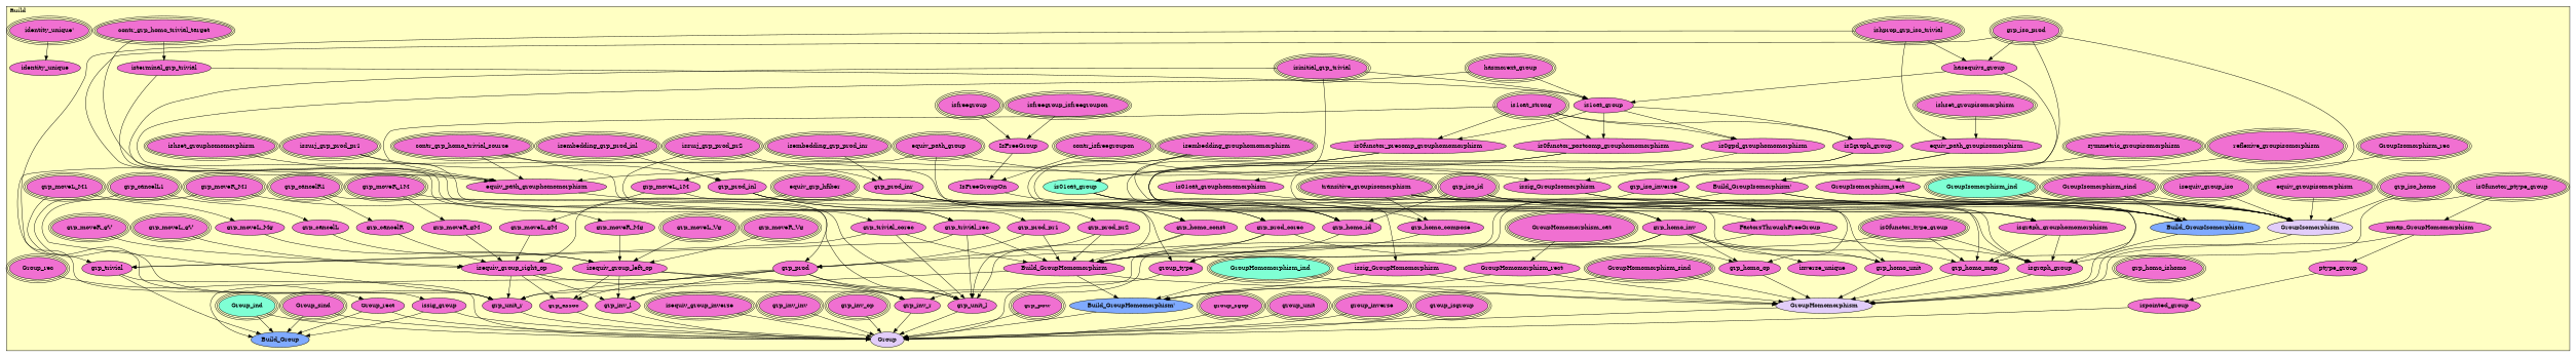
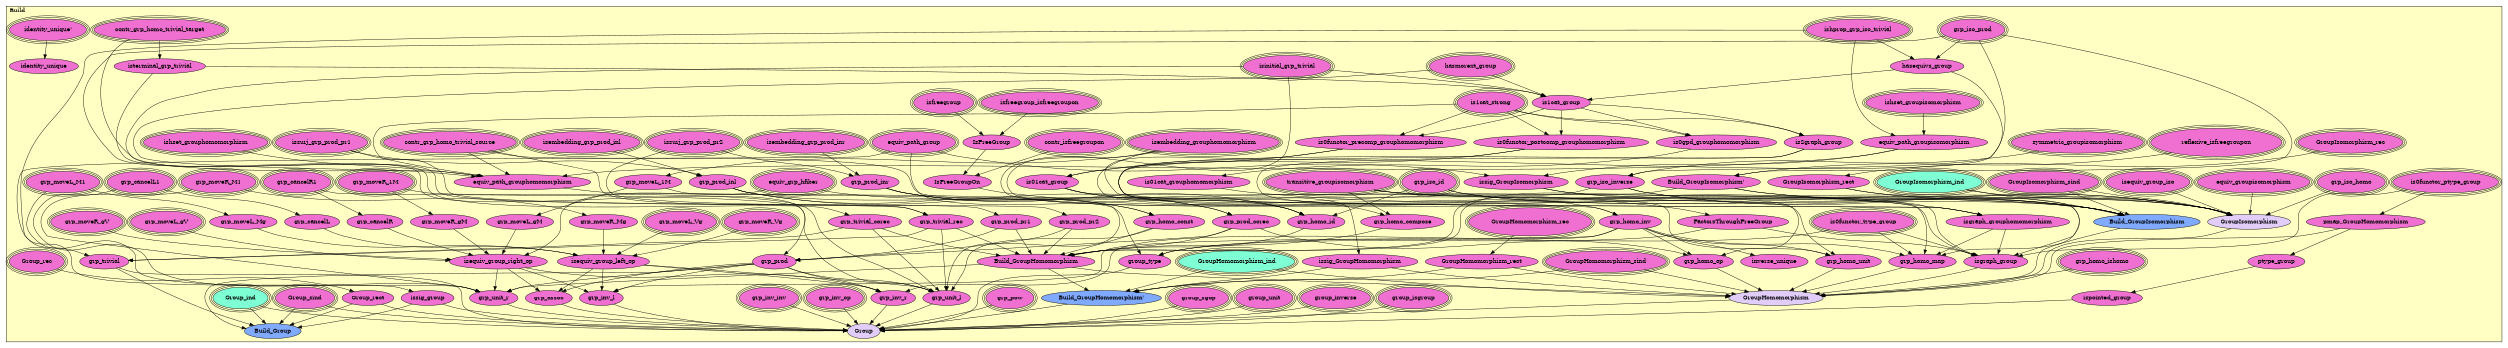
  digraph {
    node [fillcolor="#F070D1" style=filled]
    n1 [label=isembedding_grouphomomorphism peripheries=3]
    n2 [label=isfreegroup_isfreegroupon peripheries=3]
    n3 [label=isfreegroup peripheries=3]
    n4 [label=IsFreeGroup]
    n5 [label=contr_isfreegroupon peripheries=3]
    n6 [label=IsFreeGroupOn]
    n7 [label=FactorsThroughFreeGroup]
    n8 [label=ishprop_grp_iso_trivial peripheries=3]
    n9 [label=contr_grp_homo_trivial_target peripheries=3]
    n10 [label=isterminal_grp_trivial]
    n11 [label=contr_grp_homo_trivial_source peripheries=3]
    n12 [label=isinitial_grp_trivial peripheries=3]
    n13 [label=issurj_grp_prod_pr2 peripheries=3]
    n14 [label=issurj_grp_prod_pr1 peripheries=3]
    n15 [label=grp_prod_pr2]
    n16 [label=grp_prod_pr1]
    n17 [label=isembedding_grp_prod_inr peripheries=3]
    n18 [label=isembedding_grp_prod_inl peripheries=3]
    n19 [label=grp_iso_prod peripheries=3]
    n20 [label=grp_prod_inr]
    n21 [label=grp_prod_inl]
    n22 [label=grp_prod_corec]
    n23 [label=grp_prod]
    n24 [label=grp_trivial_corec]
    n25 [label=grp_trivial_rec]
    n26 [label=grp_trivial]
    n27 [label=equiv_grp_hfiber peripheries=3]
    n28 [label=is0functor_ptype_group peripheries=3]
    n29 [label=is0functor_type_group peripheries=3]
    n30 [label=is1cat_strong peripheries=3]
    n31 [label=hasequivs_group]
    n32 [label=hasmorext_group peripheries=3]
    n33 [label=is1cat_group]
    n34 [label=is0functor_precomp_grouphomomorphism]
    n35 [label=is0functor_postcomp_grouphomomorphism]
    n36 [label=is0gpd_grouphomomorphism]
    n37 [label=is01cat_grouphomomorphism]
    n38 [label=isgraph_grouphomomorphism]
    n39 [label=is2graph_group]
-   n40 [fillcolor="#7FFFD4" label=is01cat_group]
+   n40 [label=is01cat_group]
    n41 [label=isgraph_group]
    n42 [label=grp_pow peripheries=3]
    n43 [label=grp_cancelR1 peripheries=3]
    n44 [label=grp_cancelL1 peripheries=3]
    n45 [label=grp_moveR_M1 peripheries=3]
    n46 [label=grp_moveR_1M peripheries=3]
    n47 [label=grp_moveL_M1 peripheries=3]
    n48 [label=grp_moveL_1M]
    n49 [label=grp_moveL_Vg peripheries=3]
    n50 [label=grp_moveL_gV peripheries=3]
    n51 [label=grp_moveR_Vg peripheries=3]
    n52 [label=grp_moveR_gV peripheries=3]
    n53 [label=grp_moveR_Mg]
    n54 [label=grp_moveR_gM]
    n55 [label=grp_moveL_Mg]
    n56 [label=grp_moveL_gM]
    n57 [label=grp_cancelR]
    n58 [label=grp_cancelL]
    n59 [label=grp_inv_op peripheries=3]
    n60 [label=grp_inv_inv peripheries=3]
-   n61 [label=isequiv_group_inverse peripheries=3]
    n62 [label=isequiv_group_right_op]
    n63 [label=isequiv_group_left_op]
    n64 [label=equiv_path_group peripheries=3]
    n65 [label=grp_homo_const]
    n66 [label=grp_iso_id peripheries=3]
    n67 [label=grp_homo_id]
    n68 [label=transitive_groupisomorphism peripheries=3]
    n69 [label=symmetric_groupisomorphism peripheries=3]
-   n70 [label=reflexive_groupisomorphism peripheries=3]
+   n70 [label=reflexive_isfreegroupon peripheries=3]
    n71 [label="Build_GroupIsomorphism'"]
    n72 [label=grp_iso_inverse]
    n73 [label=ishset_groupisomorphism peripheries=3]
    n74 [label=equiv_path_groupisomorphism]
    n75 [label=equiv_groupisomorphism peripheries=3]
    n76 [label=issig_GroupIsomorphism]
    n77 [label=isequiv_group_iso peripheries=3]
    n78 [label=grp_iso_homo peripheries=3]
    n79 [label=GroupIsomorphism_sind peripheries=3]
    n80 [label=GroupIsomorphism_rec peripheries=3]
    n81 [fillcolor="#7FFFD4" label=GroupIsomorphism_ind peripheries=3]
    n82 [label=GroupIsomorphism_rect]
    n83 [fillcolor="#7FAAFF" label=Build_GroupIsomorphism]
    n84 [fillcolor="#E2CDFA" label=GroupIsomorphism]
    n85 [label=grp_homo_compose]
    n86 [label=Build_GroupHomomorphism]
    n87 [label=grp_homo_inv]
    n88 [label=grp_homo_op]
    n89 [label=grp_homo_unit]
    n90 [label=ishset_grouphomomorphism peripheries=3]
    n91 [label=equiv_path_grouphomomorphism]
    n92 [label=issig_GroupHomomorphism]
    n93 [label=pmap_GroupHomomorphism]
    n94 [label=grp_homo_ishomo peripheries=3]
    n95 [label=grp_homo_map]
    n96 [label=GroupHomomorphism_sind peripheries=3]
-   n97 [label=GroupHomomorphism_cat peripheries=3]
+   n97 [label=GroupHomomorphism_rec peripheries=3]
    n98 [fillcolor="#7FFFD4" label=GroupHomomorphism_ind peripheries=3]
    n99 [label=GroupHomomorphism_rect]
    n100 [fillcolor="#7FAAFF" label="Build_GroupHomomorphism'"]
    n101 [fillcolor="#E2CDFA" label=GroupHomomorphism]
    n102 [label=inverse_unique]
    n103 [label="identity_unique'" peripheries=3]
    n104 [label=identity_unique]
    n105 [label=ptype_group]
    n106 [label=ispointed_group]
    n107 [label=grp_inv_r]
    n108 [label=grp_inv_l]
    n109 [label=grp_unit_r]
    n110 [label=grp_unit_l]
    n111 [label=grp_assoc]
    n112 [label=issig_group]
    n113 [label=group_isgroup peripheries=3]
    n114 [label=group_inverse peripheries=3]
    n115 [label=group_unit peripheries=3]
    n116 [label=group_sgop peripheries=3]
    n117 [label=group_type]
    n118 [label=Group_sind peripheries=3]
    n119 [label=Group_rec peripheries=3]
    n120 [fillcolor="#7FFFD4" label=Group_ind peripheries=3]
    n121 [label=Group_rect]
    n122 [fillcolor="#7FAAFF" label=Build_Group]
    n123 [fillcolor="#E2CDFA" label=Group]
    subgraph cluster_1 {
      fillcolor="#FFFFC3"
      label=Build
      labeljust=l
      style=filled
      n1
      n2
      n3
      n4
      n5
      n6
      n7
      n8
      n9
      n10
      n11
      n12
      n13
      n14
      n15
      n16
      n17
      n18
      n19
      n20
      n21
      n22
      n23
      n24
      n25
      n26
      n27
      n28
      n29
      n30
      n31
      n32
      n33
      n34
      n35
      n36
      n37
      n38
      n39
      n40
      n41
      n42
      n43
      n44
      n45
      n46
      n47
      n48
      n49
      n50
      n51
      n52
      n53
      n54
      n55
      n56
      n57
      n58
      n59
      n60
-     n61
      n62
      n63
      n64
      n65
      n66
      n67
      n68
      n69
      n70
      n71
      n72
      n73
      n74
      n75
      n76
      n77
      n78
      n79
      n80
      n81
      n82
      n83
      n84
      n85
      n86
      n87
      n88
      n89
      n90
      n91
      n92
      n93
      n94
      n95
      n96
      n97
      n98
      n99
      n100
      n101
      n102
      n103
      n104
      n105
      n106
      n107
      n108
      n109
      n110
      n111
      n112
      n113
      n114
      n115
      n116
      n117
      n118
      n119
      n120
      n121
      n122
      n123
    }
    n1 -> n41
    n1 -> n48
    n1 -> n87
    n2 -> n4
    n3 -> n4
    n4 -> n6
    n5 -> n6
    n6 -> n7
    n7 -> n41
    n7 -> n117
    n8 -> n26
    n8 -> n31
    n8 -> n74
    n9 -> n10
    n9 -> n91
    n10 -> n24
    n10 -> n33
    n11 -> n25
    n11 -> n89
    n11 -> n91
    n12 -> n25
    n12 -> n33
    n12 -> n89
    n13 -> n15
    n13 -> n20
    n14 -> n16
    n14 -> n21
    n15 -> n23
    n15 -> n86
    n16 -> n23
    n16 -> n86
    n17 -> n20
    n18 -> n21
    n19 -> n23
    n19 -> n31
    n19 -> n71
    n19 -> n88
    n20 -> n22
    n20 -> n65
    n20 -> n67
    n21 -> n22
    n21 -> n65
    n21 -> n67
    n22 -> n23
    n22 -> n86
    n22 -> n88
    n23 -> n107
    n23 -> n108
    n23 -> n109
    n23 -> n110
    n23 -> n111
    n23 -> n122
    n24 -> n26
    n24 -> n86
    n24 -> n110
    n25 -> n26
    n25 -> n86
    n25 -> n110
    n26 -> n122
    n26 -> n123
    n27 -> n62
    n27 -> n87
    n28 -> n41
    n28 -> n93
    n29 -> n41
    n29 -> n95
    n29 -> n117
    n30 -> n34
    n30 -> n35
    n30 -> n36
    n30 -> n39
    n30 -> n91
    n31 -> n33
    n31 -> n72
    n32 -> n33
    n32 -> n91
    n33 -> n34
    n33 -> n35
    n33 -> n36
    n33 -> n39
    n34 -> n38
    n34 -> n40
    n35 -> n38
    n35 -> n40
    n36 -> n37
    n37 -> n38
    n38 -> n41
    n38 -> n95
    n39 -> n41
    n39 -> n95
    n40 -> n41
    n40 -> n67
    n40 -> n85
    n41 -> n101
    n42 -> n123
    n43 -> n57
    n43 -> n110
    n44 -> n58
    n44 -> n109
    n45 -> n53
    n45 -> n109
    n46 -> n54
    n46 -> n110
    n47 -> n55
    n47 -> n109
    n48 -> n56
    n48 -> n110
    n49 -> n63
    n50 -> n62
    n51 -> n63
    n52 -> n62
    n53 -> n63
    n54 -> n62
    n55 -> n63
    n56 -> n62
    n57 -> n62
    n58 -> n63
    n59 -> n123
    n60 -> n123
-   n61 -> n123
    n62 -> n107
    n62 -> n108
    n62 -> n109
    n62 -> n111
    n63 -> n107
    n63 -> n108
    n63 -> n110
    n63 -> n111
    n64 -> n76
    n64 -> n92
    n64 -> n112
    n65 -> n86
    n65 -> n110
    n66 -> n67
    n66 -> n83
    n66 -> n84
    n67 -> n86
    n68 -> n83
    n68 -> n84
    n68 -> n85
    n68 -> n95
    n69 -> n72
    n70 -> n71
    n71 -> n83
    n71 -> n84
    n71 -> n86
    n72 -> n83
    n72 -> n84
    n72 -> n86
    n73 -> n74
    n74 -> n76
    n74 -> n91
    n75 -> n84
    n76 -> n83
    n76 -> n84
    n77 -> n84
    n78 -> n84
    n79 -> n83
    n79 -> n84
    n80 -> n82
    n81 -> n83
    n81 -> n84
    n82 -> n83
    n82 -> n84
    n83 -> n101
    n84 -> n101
    n85 -> n86
    n86 -> n100
    n86 -> n101
    n86 -> n109
    n87 -> n88
    n87 -> n89
    n87 -> n95
    n87 -> n102
    n87 -> n107
    n87 -> n108
    n88 -> n101
    n89 -> n101
    n90 -> n91
    n91 -> n117
    n92 -> n100
    n92 -> n101
    n93 -> n101
    n93 -> n105
    n94 -> n101
    n95 -> n101
    n96 -> n100
    n96 -> n101
    n97 -> n99
    n98 -> n100
    n98 -> n101
    n99 -> n100
    n99 -> n101
    n100 -> n123
    n101 -> n123
    n103 -> n104
    n105 -> n106
    n106 -> n123
    n107 -> n123
    n108 -> n123
    n109 -> n123
    n110 -> n123
    n111 -> n123
    n112 -> n122
    n112 -> n123
    n113 -> n123
    n114 -> n123
    n115 -> n123
    n116 -> n123
    n117 -> n123
    n118 -> n122
    n118 -> n123
    n119 -> n121
    n120 -> n122
    n120 -> n123
    n121 -> n122
    n121 -> n123
  }
